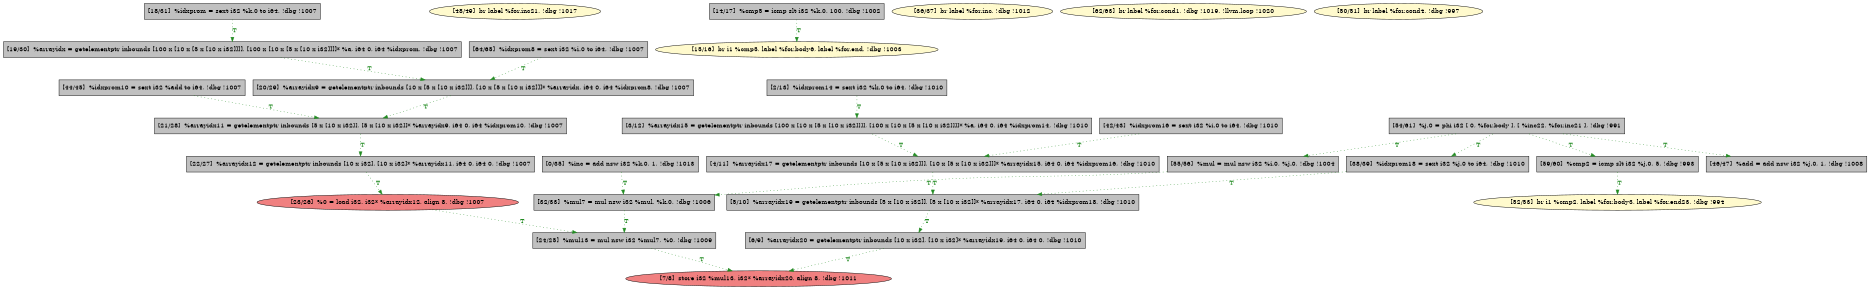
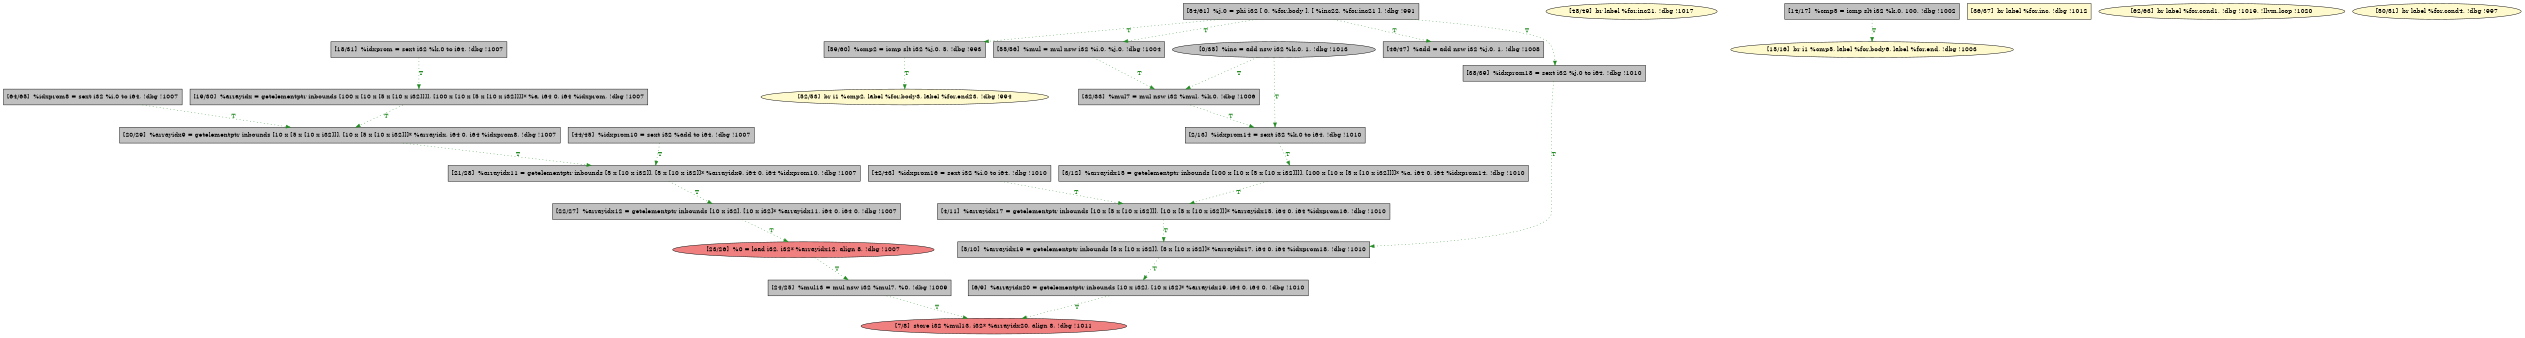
  digraph {
    node [fillcolor=grey shape=rectangle style=filled]
    edge [color=forestgreen fontcolor=forestgreen style=dotted]
    n1 [label="[55/56]  %mul = mul nsw i32 %i.0, %j.0, !dbg !1004"]
    n2 [label="[32/33]  %mul7 = mul nsw i32 %mul, %k.0, !dbg !1006"]
    n3 [label="[24/25]  %mul13 = mul nsw i32 %mul7, %0, !dbg !1009"]
    n4 [label="[20/29]  %arrayidx9 = getelementptr inbounds [10 x [5 x [10 x i32]]], [10 x [5 x [10 x i32]]]* %arrayidx, i64 0, i64 %idxprom8, !dbg !1007"]
    n5 [label="[21/28]  %arrayidx11 = getelementptr inbounds [5 x [10 x i32]], [5 x [10 x i32]]* %arrayidx9, i64 0, i64 %idxprom10, !dbg !1007"]
    n6 [label="[22/27]  %arrayidx12 = getelementptr inbounds [10 x i32], [10 x i32]* %arrayidx11, i64 0, i64 0, !dbg !1007"]
    n7 [fillcolor=lightcoral label="[23/26]  %0 = load i32, i32* %arrayidx12, align 8, !dbg !1007" shape=ellipse]
    n8 [label="[5/10]  %arrayidx19 = getelementptr inbounds [5 x [10 x i32]], [5 x [10 x i32]]* %arrayidx17, i64 0, i64 %idxprom18, !dbg !1010"]
    n9 [label="[6/9]  %arrayidx20 = getelementptr inbounds [10 x i32], [10 x i32]* %arrayidx19, i64 0, i64 0, !dbg !1010"]
    n10 [fillcolor=lightcoral label="[7/8]  store i32 %mul13, i32* %arrayidx20, align 8, !dbg !1011" shape=ellipse]
    n11 [fillcolor=lemonchiffon label="[48/49]  br label %for.inc21, !dbg !1017" shape=ellipse]
    n12 [fillcolor=lemonchiffon label="[15/16]  br i1 %cmp5, label %for.body6, label %for.end, !dbg !1003" shape=ellipse]
    n13 [fillcolor=lemonchiffon label="[52/53]  br i1 %cmp2, label %for.body3, label %for.end23, !dbg !994" shape=ellipse]
    n14 [label="[42/43]  %idxprom16 = sext i32 %i.0 to i64, !dbg !1010"]
    n15 [label="[4/11]  %arrayidx17 = getelementptr inbounds [10 x [5 x [10 x i32]]], [10 x [5 x [10 x i32]]]* %arrayidx15, i64 0, i64 %idxprom16, !dbg !1010"]
    n16 [label="[19/30]  %arrayidx = getelementptr inbounds [100 x [10 x [5 x [10 x i32]]]], [100 x [10 x [5 x [10 x i32]]]]* %a, i64 0, i64 %idxprom, !dbg !1007"]
    n17 [label="[59/60]  %cmp2 = icmp slt i32 %j.0, 5, !dbg !993"]
    n18 [label="[38/39]  %idxprom18 = sext i32 %j.0 to i64, !dbg !1010"]
-   n19 [fillcolor=lemonchiffon label="[36/37]  br label %for.inc, !dbg !1012" shape=ellipse]
-   n20 [label="[0/35]  %inc = add nsw i32 %k.0, 1, !dbg !1013"]
+   n19 [fillcolor=lemonchiffon label="[36/37]  br label %for.inc, !dbg !1012" shape=box]
+   n20 [label="[0/35]  %inc = add nsw i32 %k.0, 1, !dbg !1013" shape=ellipse]
    n21 [label="[2/13]  %idxprom14 = sext i32 %k.0 to i64, !dbg !1010"]
    n22 [label="[18/31]  %idxprom = sext i32 %k.0 to i64, !dbg !1007"]
    n23 [label="[3/12]  %arrayidx15 = getelementptr inbounds [100 x [10 x [5 x [10 x i32]]]], [100 x [10 x [5 x [10 x i32]]]]* %a, i64 0, i64 %idxprom14, !dbg !1010"]
    n24 [label="[14/17]  %cmp5 = icmp slt i32 %k.0, 100, !dbg !1002"]
    n25 [label="[44/45]  %idxprom10 = sext i32 %add to i64, !dbg !1007"]
    n26 [label="[64/65]  %idxprom8 = sext i32 %i.0 to i64, !dbg !1007"]
    n27 [label="[46/47]  %add = add nsw i32 %j.0, 1, !dbg !1008"]
    n28 [fillcolor=lemonchiffon label="[62/63]  br label %for.cond1, !dbg !1019, !llvm.loop !1020" shape=ellipse]
    n29 [fillcolor=lemonchiffon label="[50/51]  br label %for.cond4, !dbg !997" shape=ellipse]
    n30 [label="[54/61]  %j.0 = phi i32 [ 0, %for.body ], [ %inc22, %for.inc21 ], !dbg !991"]
    n1 -> n2 [label=T]
-   n2 -> n3 [label=T]
+   n2 -> n21 [label=T]
    n3 -> n10 [label=T]
    n4 -> n5 [label=T]
    n5 -> n6 [label=T]
    n6 -> n7 [label=T]
    n7 -> n3 [label=T]
    n8 -> n9 [label=T]
    n9 -> n10 [label=T]
    n14 -> n15 [label=T]
    n15 -> n8 [label=T]
    n16 -> n4 [label=T]
    n17 -> n13 [label=T]
    n18 -> n8 [label=T]
    n20 -> n2 [label=T]
+   n20 -> n21 [label=T]
    n21 -> n23 [label=T]
    n22 -> n16 [label=T]
    n23 -> n15 [label=T]
    n24 -> n12 [label=T]
    n25 -> n5 [label=T]
    n26 -> n4 [label=T]
    n30 -> n1 [label=T]
    n30 -> n17 [label=T]
    n30 -> n18 [label=T]
    n30 -> n27 [label=T]
  }
